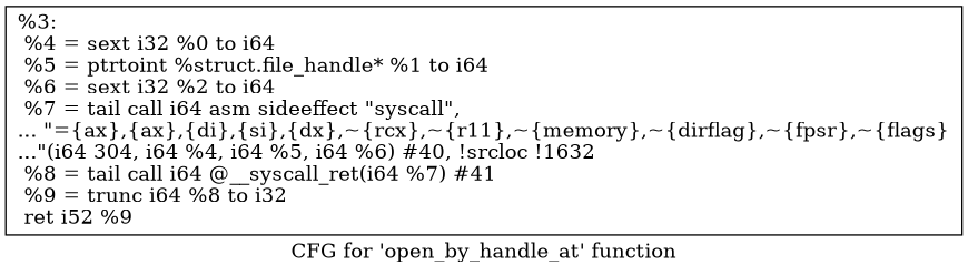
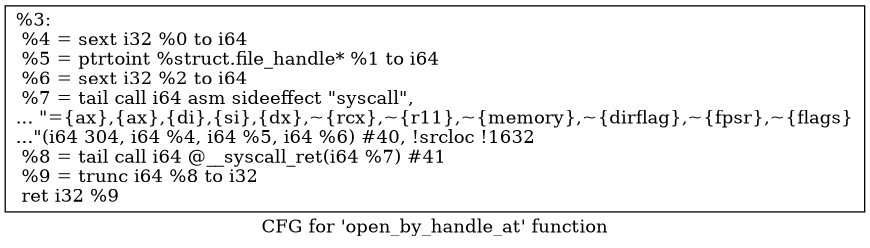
  digraph {
    label="CFG for 'open_by_handle_at' function"
-   n1 [label="{%3:\l  %4 = sext i32 %0 to i64\l  %5 = ptrtoint %struct.file_handle* %1 to i64\l  %6 = sext i32 %2 to i64\l  %7 = tail call i64 asm sideeffect \"syscall\",\l... \"=\{ax\},\{ax\},\{di\},\{si\},\{dx\},~\{rcx\},~\{r11\},~\{memory\},~\{dirflag\},~\{fpsr\},~\{flags\}\l...\"(i64 304, i64 %4, i64 %5, i64 %6) #40, !srcloc !1632\l  %8 = tail call i64 @__syscall_ret(i64 %7) #41\l  %9 = trunc i64 %8 to i32\l  ret i52 %9\l}" shape=record]
+   n1 [label="{%3:\l  %4 = sext i32 %0 to i64\l  %5 = ptrtoint %struct.file_handle* %1 to i64\l  %6 = sext i32 %2 to i64\l  %7 = tail call i64 asm sideeffect \"syscall\",\l... \"=\{ax\},\{ax\},\{di\},\{si\},\{dx\},~\{rcx\},~\{r11\},~\{memory\},~\{dirflag\},~\{fpsr\},~\{flags\}\l...\"(i64 304, i64 %4, i64 %5, i64 %6) #40, !srcloc !1632\l  %8 = tail call i64 @__syscall_ret(i64 %7) #41\l  %9 = trunc i64 %8 to i32\l  ret i32 %9\l}" shape=record]
  }
